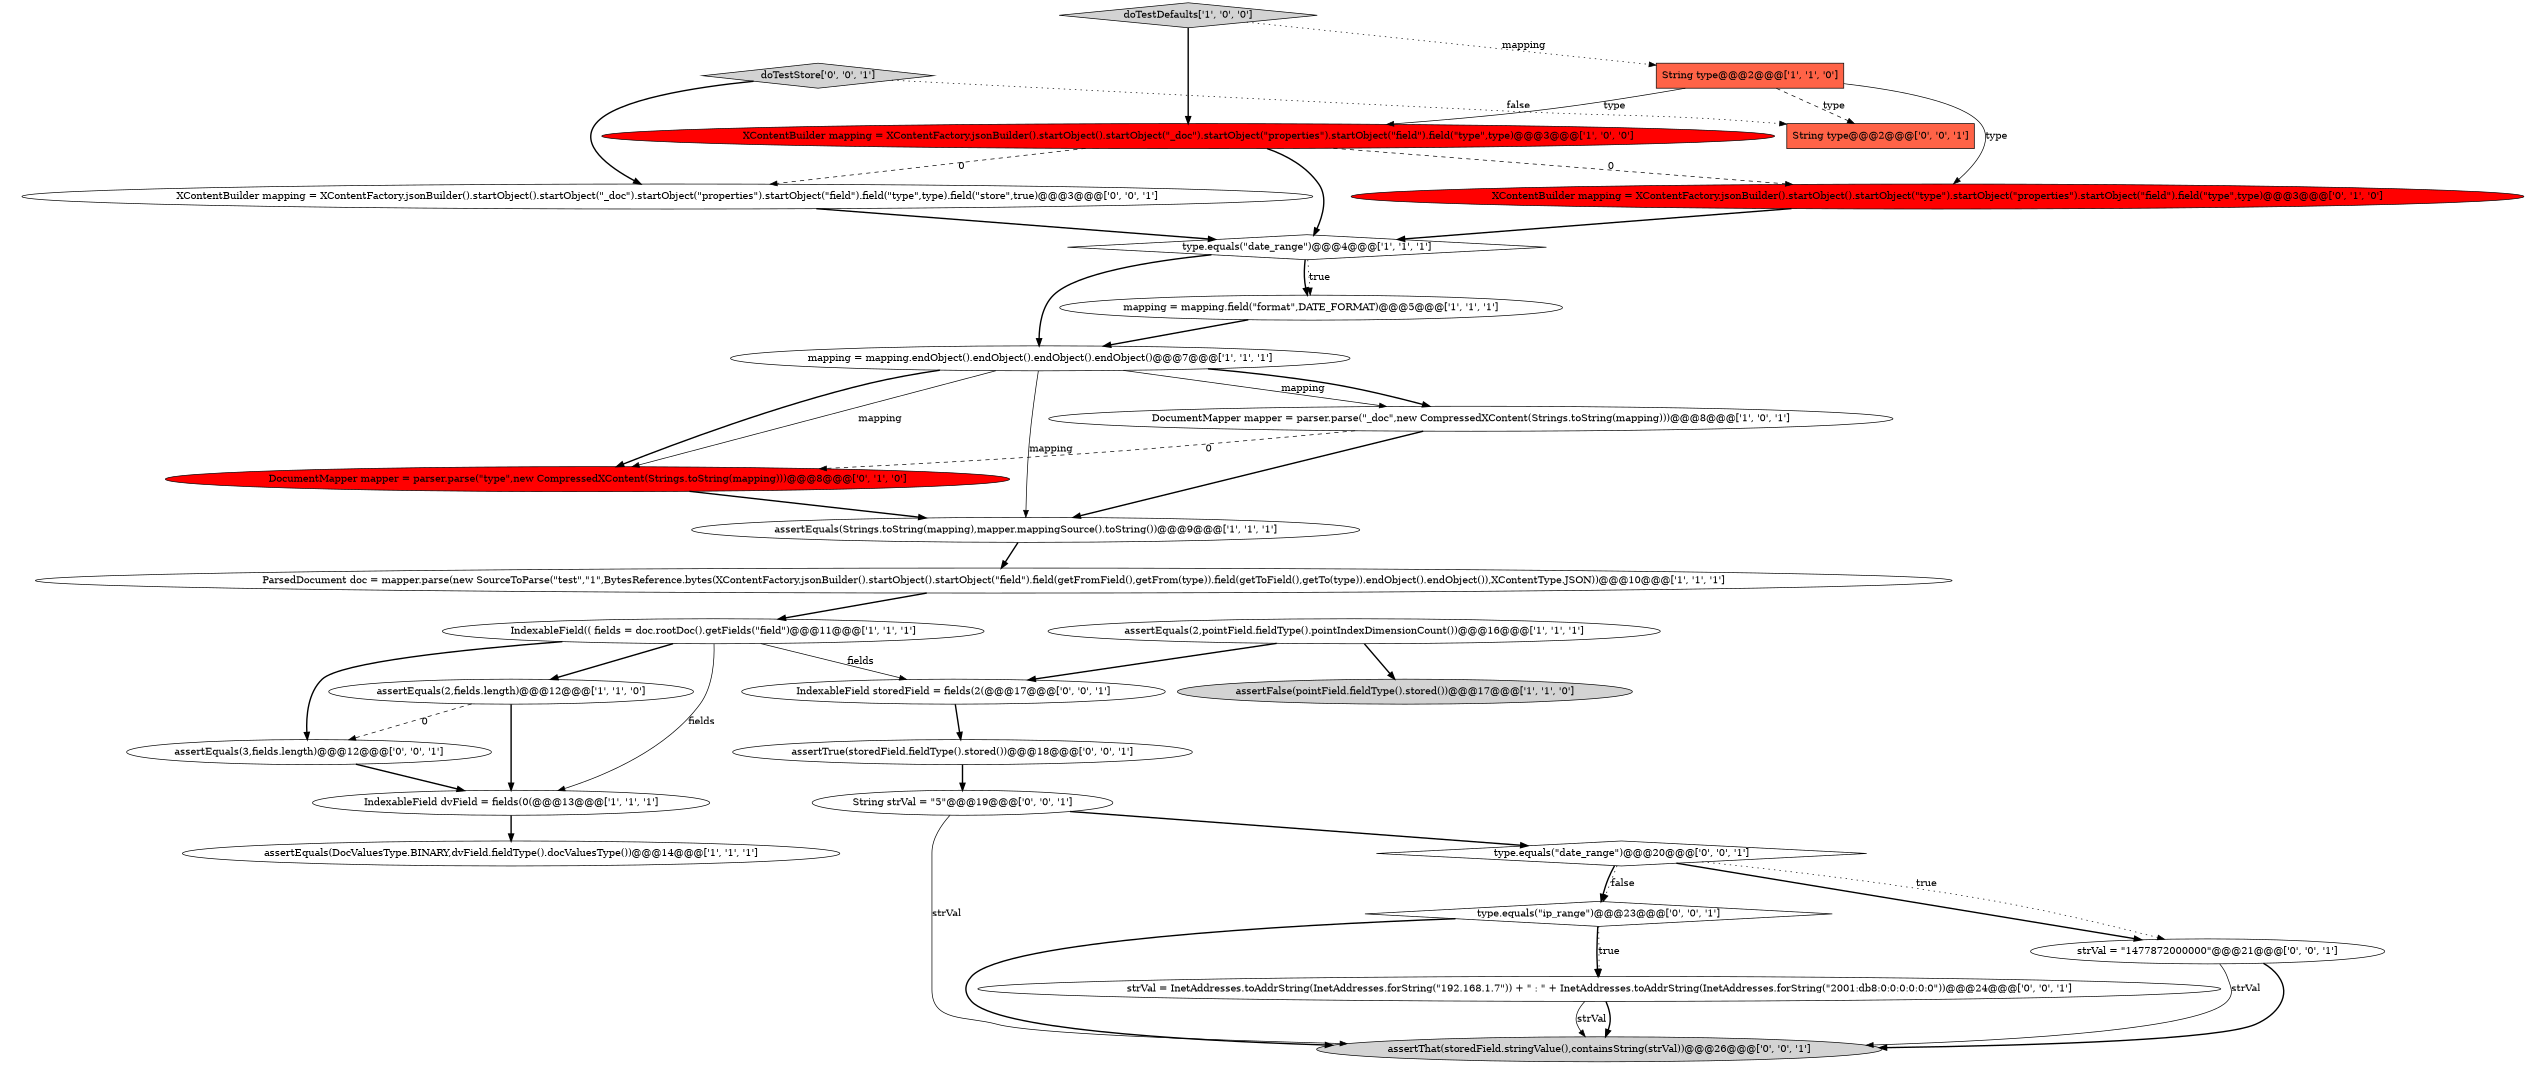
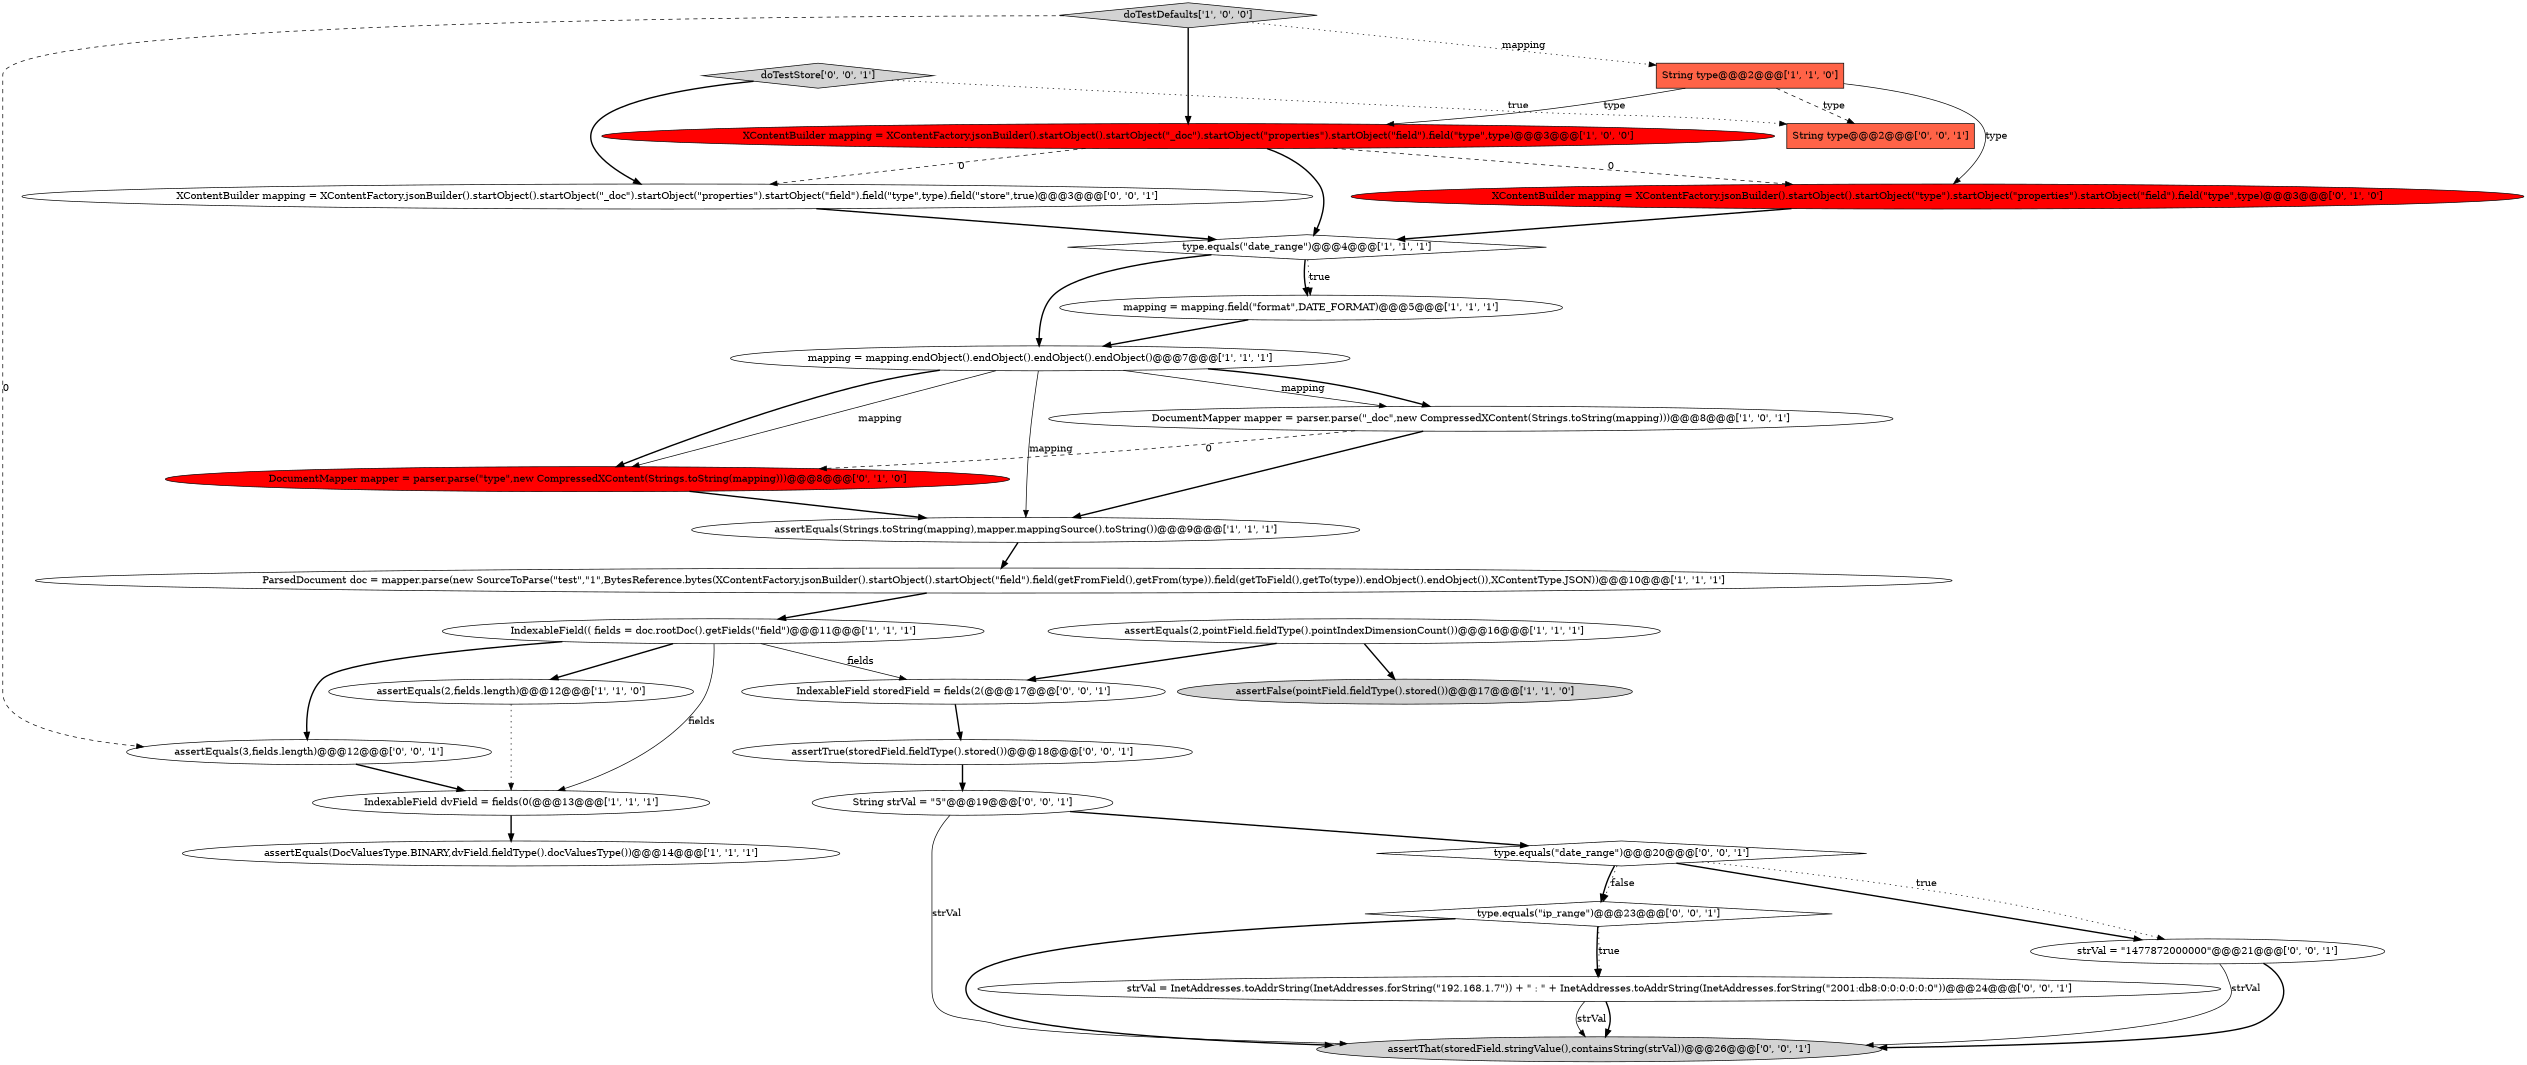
  digraph {
    node [fillcolor=white shape=ellipse style=filled]
    edge [style=bold]
    n1 [label="assertEquals(DocValuesType.BINARY,dvField.fieldType().docValuesType())@@@14@@@['1', '1', '1']"]
    n2 [fillcolor=red label="XContentBuilder mapping = XContentFactory.jsonBuilder().startObject().startObject(\"_doc\").startObject(\"properties\").startObject(\"field\").field(\"type\",type)@@@3@@@['1', '0', '0']"]
    n3 [fillcolor=red label="XContentBuilder mapping = XContentFactory.jsonBuilder().startObject().startObject(\"type\").startObject(\"properties\").startObject(\"field\").field(\"type\",type)@@@3@@@['0', '1', '0']"]
    n4 [label="XContentBuilder mapping = XContentFactory.jsonBuilder().startObject().startObject(\"_doc\").startObject(\"properties\").startObject(\"field\").field(\"type\",type).field(\"store\",true)@@@3@@@['0', '0', '1']"]
    n5 [label="type.equals(\"date_range\")@@@4@@@['1', '1', '1']" shape=diamond]
    n6 [label="mapping = mapping.field(\"format\",DATE_FORMAT)@@@5@@@['1', '1', '1']"]
    n7 [label="mapping = mapping.endObject().endObject().endObject().endObject()@@@7@@@['1', '1', '1']"]
    n8 [fillcolor=lightgray label="doTestStore['0', '0', '1']" shape=diamond]
    n9 [fillcolor=tomato label="String type@@@2@@@['0', '0', '1']" shape=box]
    n10 [fillcolor=lightgray label="assertThat(storedField.stringValue(),containsString(strVal))@@@26@@@['0', '0', '1']"]
    n11 [label="assertTrue(storedField.fieldType().stored())@@@18@@@['0', '0', '1']"]
    n12 [label="String strVal = \"5\"@@@19@@@['0', '0', '1']"]
    n13 [label="type.equals(\"date_range\")@@@20@@@['0', '0', '1']" shape=diamond]
    n14 [label="assertEquals(3,fields.length)@@@12@@@['0', '0', '1']"]
    n15 [label="IndexableField dvField = fields(0(@@@13@@@['1', '1', '1']"]
    n16 [fillcolor=lightgray label="assertFalse(pointField.fieldType().stored())@@@17@@@['1', '1', '0']"]
    n17 [label="strVal = InetAddresses.toAddrString(InetAddresses.forString(\"192.168.1.7\")) + \" : \" + InetAddresses.toAddrString(InetAddresses.forString(\"2001:db8:0:0:0:0:0:0\"))@@@24@@@['0', '0', '1']"]
    n18 [label="type.equals(\"ip_range\")@@@23@@@['0', '0', '1']" shape=diamond]
    n19 [label="strVal = \"1477872000000\"@@@21@@@['0', '0', '1']"]
    n20 [label="assertEquals(2,pointField.fieldType().pointIndexDimensionCount())@@@16@@@['1', '1', '1']"]
    n21 [label="IndexableField storedField = fields(2(@@@17@@@['0', '0', '1']"]
    n22 [label="DocumentMapper mapper = parser.parse(\"_doc\",new CompressedXContent(Strings.toString(mapping)))@@@8@@@['1', '0', '1']"]
    n23 [fillcolor=red label="DocumentMapper mapper = parser.parse(\"type\",new CompressedXContent(Strings.toString(mapping)))@@@8@@@['0', '1', '0']"]
    n24 [label="assertEquals(Strings.toString(mapping),mapper.mappingSource().toString())@@@9@@@['1', '1', '1']"]
    n25 [label="ParsedDocument doc = mapper.parse(new SourceToParse(\"test\",\"1\",BytesReference.bytes(XContentFactory.jsonBuilder().startObject().startObject(\"field\").field(getFromField(),getFrom(type)).field(getToField(),getTo(type)).endObject().endObject()),XContentType.JSON))@@@10@@@['1', '1', '1']"]
    n26 [label="IndexableField(( fields = doc.rootDoc().getFields(\"field\")@@@11@@@['1', '1', '1']"]
    n27 [label="assertEquals(2,fields.length)@@@12@@@['1', '1', '0']"]
    n28 [fillcolor=tomato label="String type@@@2@@@['1', '1', '0']" shape=box]
    n29 [fillcolor=lightgray label="doTestDefaults['1', '0', '0']" shape=diamond]
    n2 -> n3 [label=0 style=dashed]
    n2 -> n4 [label=0 style=dashed]
    n2 -> n5
    n3 -> n5
    n4 -> n5
    n5 -> n6
    n5 -> n6 [label=true style=dotted]
    n5 -> n7
    n6 -> n7
    n7 -> n22 [label=mapping style=solid]
    n7 -> n22
    n7 -> n23
    n7 -> n23 [label=mapping style=solid]
    n7 -> n24 [label=mapping style=solid]
    n8 -> n4
-   n8 -> n9 [label=false style=dotted]
+   n8 -> n9 [label=true style=dotted]
    n11 -> n12
    n12 -> n10 [label=strVal style=solid]
    n12 -> n13
    n13 -> n18 [label=false style=dotted]
    n13 -> n18
    n13 -> n19
    n13 -> n19 [label=true style=dotted]
    n14 -> n15
    n15 -> n1
    n17 -> n10
    n17 -> n10 [label=strVal style=solid]
    n18 -> n10
    n18 -> n17
    n18 -> n17 [label=true style=dotted]
    n19 -> n10
    n19 -> n10 [label=strVal style=solid]
    n20 -> n16
    n20 -> n21
    n21 -> n11
    n22 -> n23 [label=0 style=dashed]
    n22 -> n24
    n23 -> n24
    n24 -> n25
    n25 -> n26
    n26 -> n14
    n26 -> n15 [label=fields style=solid]
    n26 -> n21 [label=fields style=solid]
    n26 -> n27
-   n27 -> n14 [label=0 style=dashed]
-   n27 -> n15
+   n29 -> n14 [label=0 style=dashed]
+   n27 -> n15 [style=dotted]
    n28 -> n2 [label=type style=solid]
    n28 -> n3 [label=type style=solid]
    n28 -> n9 [label=type style=dashed]
    n29 -> n2
    n29 -> n28 [label=mapping style=dotted]
  }
